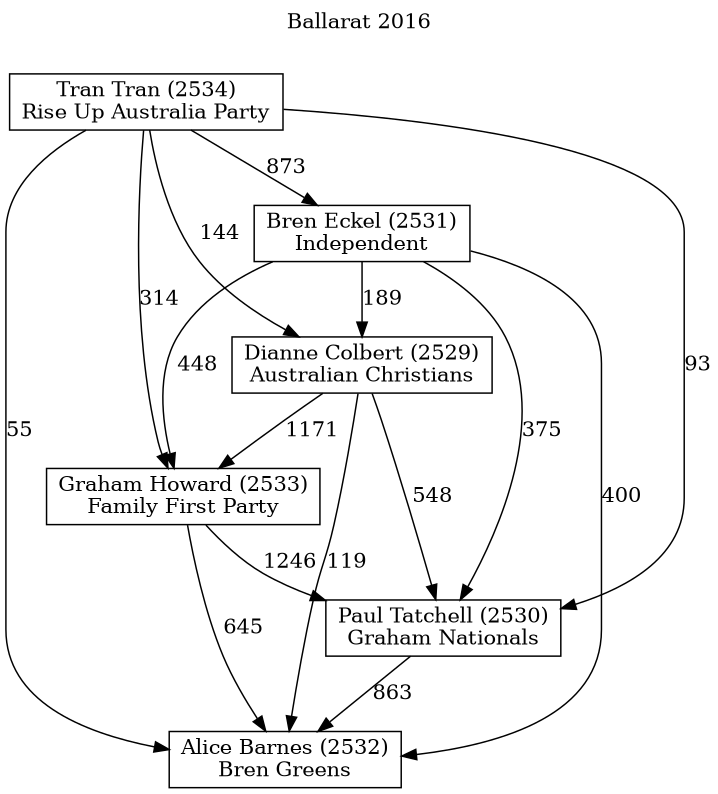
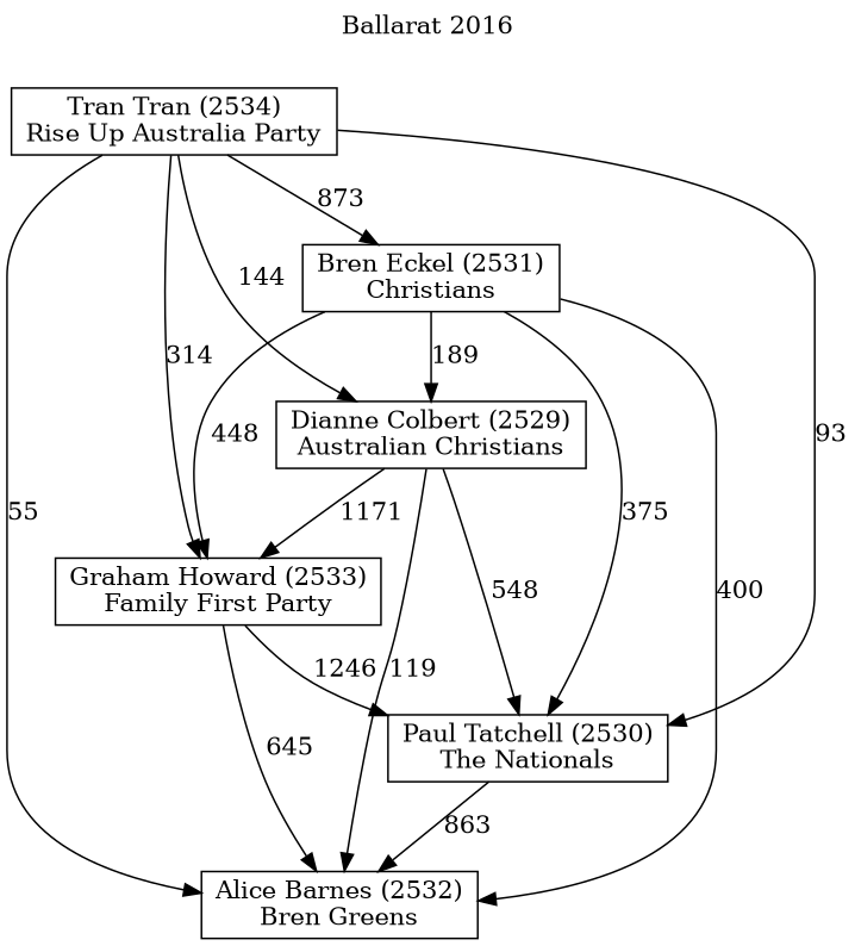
  digraph {
    label="Ballarat 2016"
    labelloc=t
    mclimit=10
    node [shape=box]
    n1 [label="Alice Barnes (2532)\nBren Greens"]
-   n2 [label="Paul Tatchell (2530)\nGraham Nationals"]
+   n2 [label="Paul Tatchell (2530)\nThe Nationals"]
    n3 [label="Graham Howard (2533)\nFamily First Party"]
    n4 [label="Dianne Colbert (2529)\nAustralian Christians"]
-   n5 [label="Bren Eckel (2531)\nIndependent"]
+   n5 [label="Bren Eckel (2531)\nChristians"]
    n6 [label="Tran Tran (2534)\nRise Up Australia Party"]
    n2 -> n1 [label=863]
    n3 -> n1 [label=645]
    n3 -> n2 [label=1246]
    n4 -> n1 [label=119]
    n4 -> n2 [label=548]
    n4 -> n3 [label=1171]
    n5 -> n1 [label=400]
    n5 -> n2 [label=375]
    n5 -> n3 [label=448]
    n5 -> n4 [label=189]
    n6 -> n1 [label=55]
    n6 -> n2 [label=93]
    n6 -> n3 [label=314]
    n6 -> n4 [label=144]
    n6 -> n5 [label=873]
  }
